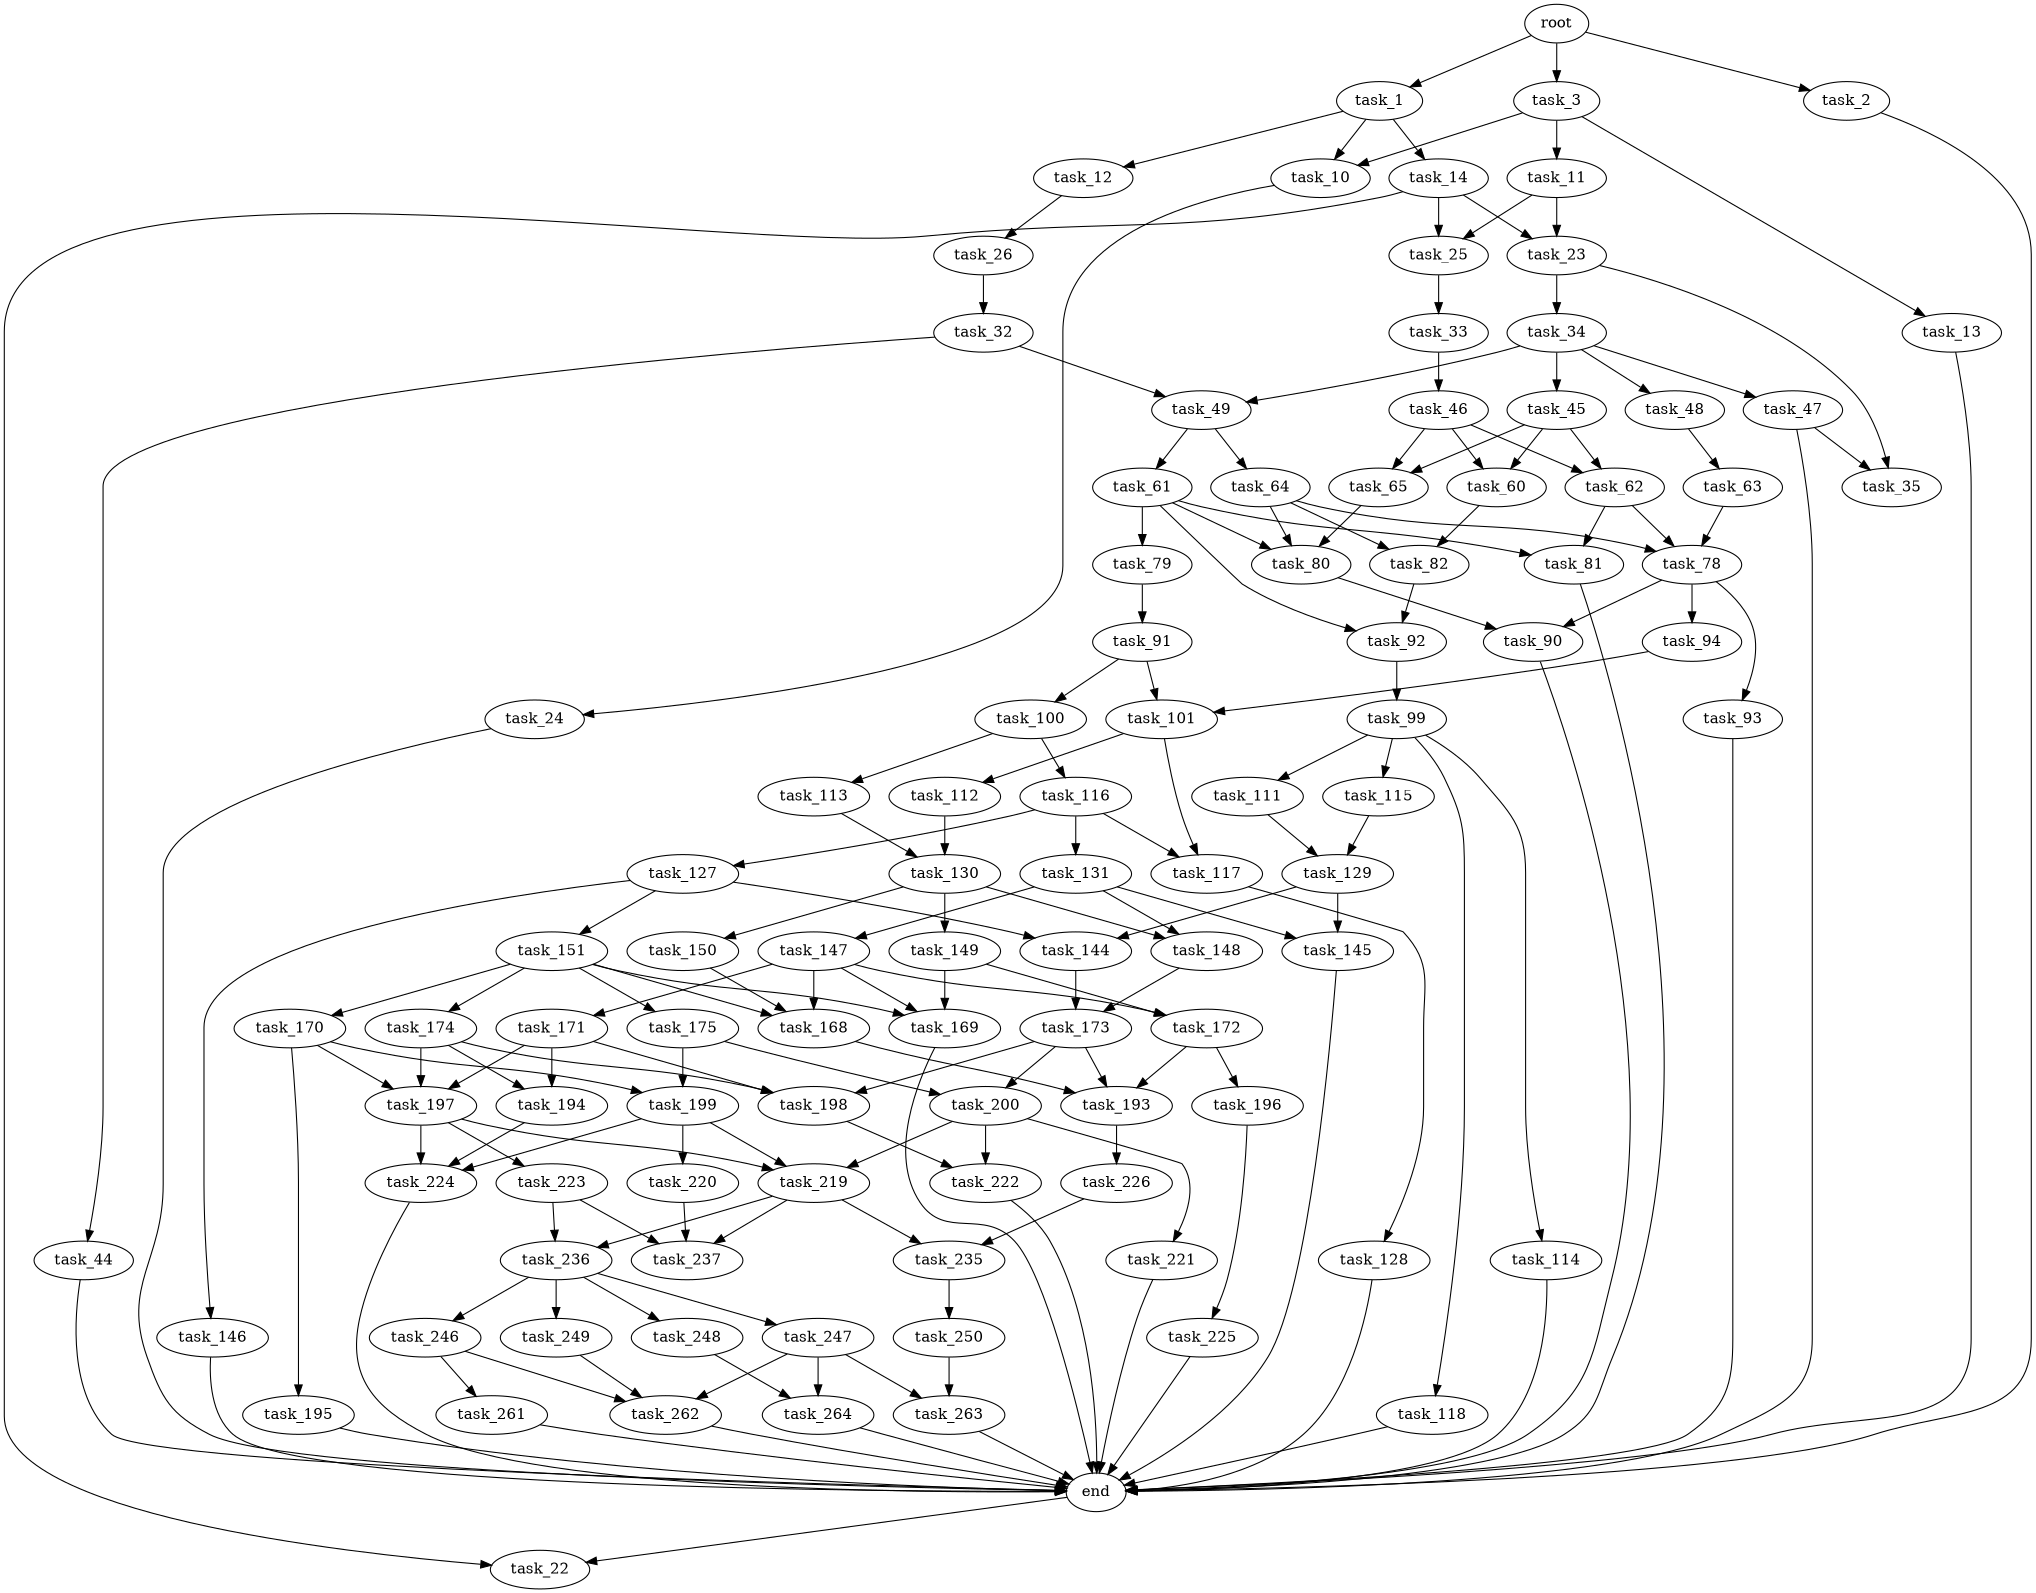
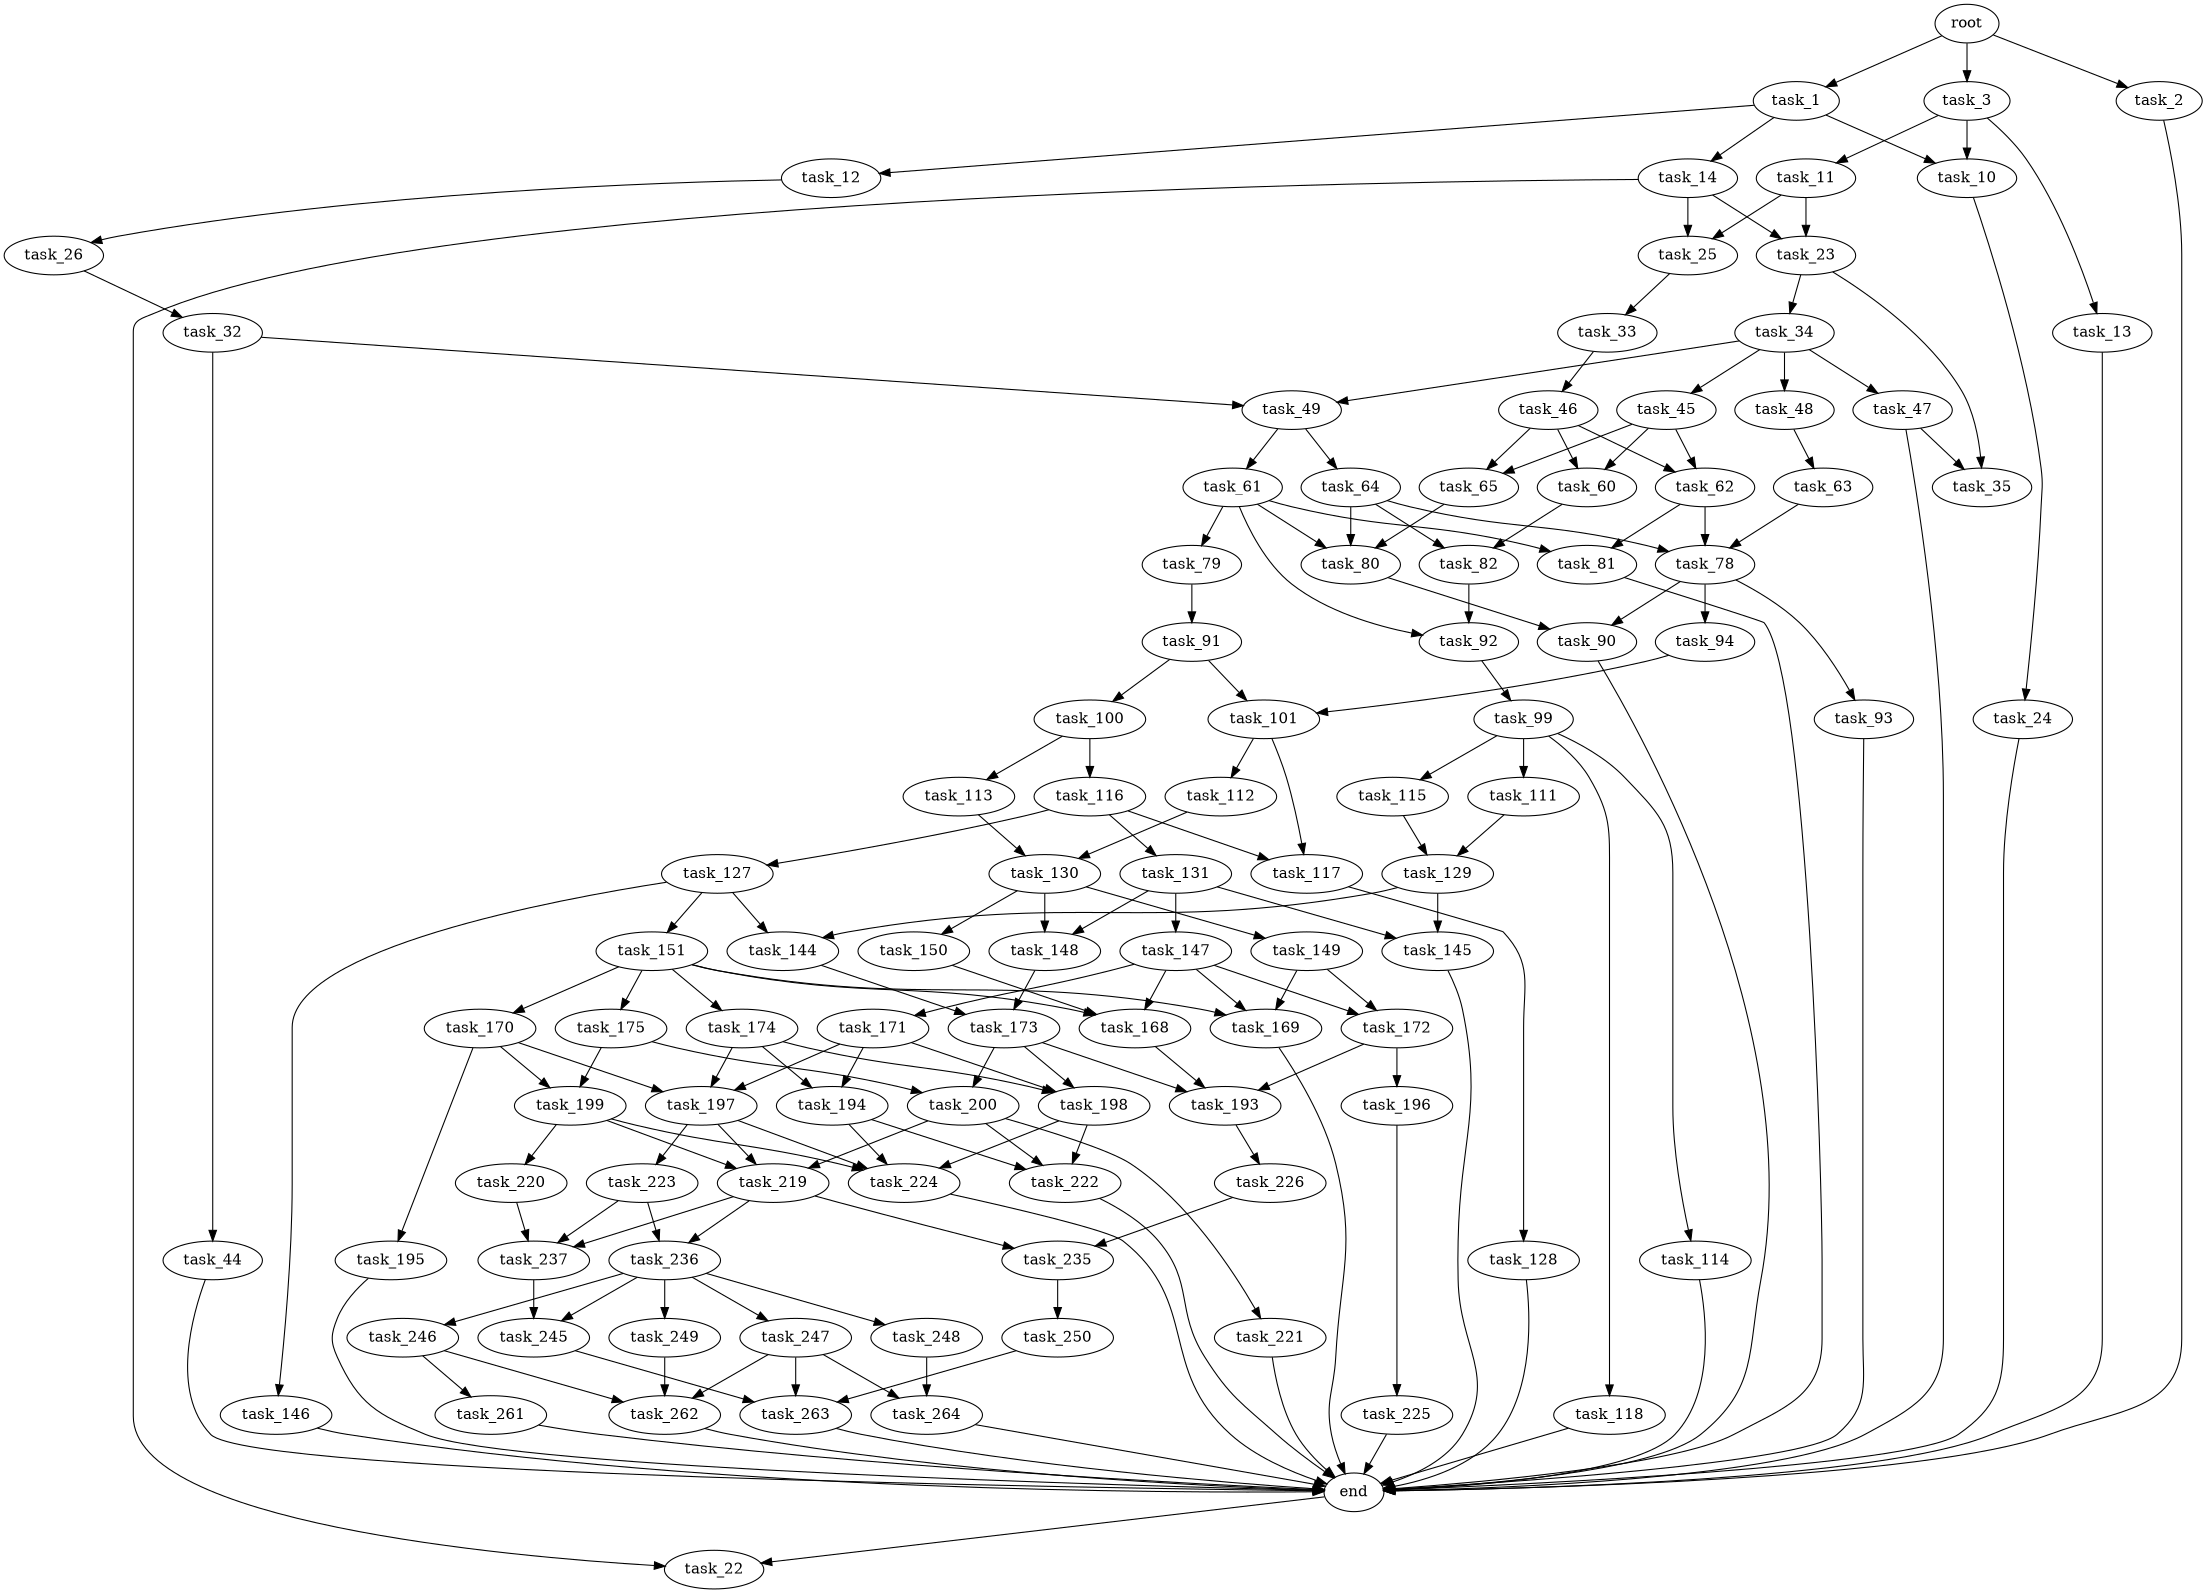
  digraph {
    root
    task_1
    task_2
    task_3
    task_10
    task_12
    task_14
    end
    task_11
    task_13
    task_24
    task_26
    task_23
    task_25
    task_22
    task_34
    task_35
    task_33
    task_32
    task_49
    task_45
    task_47
    task_48
    task_46
    task_44
    task_61
    task_64
    task_60
    task_62
    task_65
    task_63
    task_82
    task_81
    task_78
    task_80
    task_79
    task_92
    task_91
    task_90
    task_93
    task_94
    task_101
    task_100
    task_99
    task_113
    task_116
    task_112
    task_117
    task_111
    task_114
    task_115
    task_118
    task_129
    task_130
    task_127
    task_131
    task_128
    task_144
    task_145
    task_148
    task_149
    task_150
    task_146
    task_151
    task_147
    task_173
    task_168
    task_169
    task_170
    task_174
    task_175
    task_172
    task_171
    task_193
    task_198
    task_200
    task_197
    task_194
    task_196
    task_195
    task_199
    task_226
    task_224
    task_219
    task_223
    task_220
    task_222
    task_225
    task_221
    task_235
    task_236
    task_237
    task_250
+   task_245
    task_246
    task_247
    task_248
    task_249
    task_263
    task_261
    task_262
    task_264
    root -> task_1
    root -> task_2
    root -> task_3
    task_1 -> task_10
    task_1 -> task_12
    task_1 -> task_14
    task_2 -> end
    task_3 -> task_10
    task_3 -> task_11
    task_3 -> task_13
    task_10 -> task_24
    task_12 -> task_26
    task_14 -> task_23
    task_14 -> task_25
    task_14 -> task_22
    end -> task_22
    task_11 -> task_23
    task_11 -> task_25
    task_13 -> end
    task_24 -> end
    task_26 -> task_32
    task_23 -> task_34
    task_23 -> task_35
    task_25 -> task_33
    task_34 -> task_49
    task_34 -> task_45
    task_34 -> task_47
    task_34 -> task_48
    task_33 -> task_46
    task_32 -> task_49
    task_32 -> task_44
    task_49 -> task_61
    task_49 -> task_64
    task_45 -> task_60
    task_45 -> task_62
    task_45 -> task_65
    task_47 -> end
    task_47 -> task_35
    task_48 -> task_63
    task_46 -> task_60
    task_46 -> task_62
    task_46 -> task_65
    task_44 -> end
    task_61 -> task_81
    task_61 -> task_80
    task_61 -> task_79
    task_61 -> task_92
    task_64 -> task_82
    task_64 -> task_78
    task_64 -> task_80
    task_60 -> task_82
    task_62 -> task_81
    task_62 -> task_78
    task_65 -> task_80
    task_63 -> task_78
    task_82 -> task_92
    task_81 -> end
    task_78 -> task_90
    task_78 -> task_93
    task_78 -> task_94
    task_80 -> task_90
    task_79 -> task_91
    task_92 -> task_99
    task_91 -> task_101
    task_91 -> task_100
    task_90 -> end
    task_93 -> end
    task_94 -> task_101
    task_101 -> task_112
    task_101 -> task_117
    task_100 -> task_113
    task_100 -> task_116
    task_99 -> task_111
    task_99 -> task_114
    task_99 -> task_115
    task_99 -> task_118
    task_113 -> task_130
    task_116 -> task_117
    task_116 -> task_127
    task_116 -> task_131
    task_112 -> task_130
    task_117 -> task_128
    task_111 -> task_129
    task_114 -> end
    task_115 -> task_129
    task_118 -> end
    task_129 -> task_144
    task_129 -> task_145
    task_130 -> task_148
    task_130 -> task_149
    task_130 -> task_150
    task_127 -> task_144
    task_127 -> task_146
    task_127 -> task_151
    task_131 -> task_145
    task_131 -> task_148
    task_131 -> task_147
    task_128 -> end
    task_144 -> task_173
    task_145 -> end
    task_148 -> task_173
    task_149 -> task_169
    task_149 -> task_172
    task_150 -> task_168
    task_146 -> end
    task_151 -> task_168
    task_151 -> task_169
    task_151 -> task_170
    task_151 -> task_174
    task_151 -> task_175
    task_147 -> task_168
    task_147 -> task_169
    task_147 -> task_172
    task_147 -> task_171
    task_173 -> task_193
    task_173 -> task_198
    task_173 -> task_200
    task_168 -> task_193
    task_169 -> end
    task_170 -> task_197
    task_170 -> task_195
    task_170 -> task_199
    task_174 -> task_198
    task_174 -> task_197
    task_174 -> task_194
    task_175 -> task_200
    task_175 -> task_199
    task_172 -> task_193
    task_172 -> task_196
    task_171 -> task_198
    task_171 -> task_197
    task_171 -> task_194
    task_193 -> task_226
+   task_198 -> task_224
    task_198 -> task_222
    task_200 -> task_219
    task_200 -> task_222
    task_200 -> task_221
    task_197 -> task_224
    task_197 -> task_219
    task_197 -> task_223
    task_194 -> task_224
+   task_194 -> task_222
    task_196 -> task_225
    task_195 -> end
    task_199 -> task_224
    task_199 -> task_219
    task_199 -> task_220
    task_226 -> task_235
    task_224 -> end
    task_219 -> task_235
    task_219 -> task_236
    task_219 -> task_237
    task_223 -> task_236
    task_223 -> task_237
    task_220 -> task_237
    task_222 -> end
    task_225 -> end
    task_221 -> end
    task_235 -> task_250
+   task_236 -> task_245
    task_236 -> task_246
    task_236 -> task_247
    task_236 -> task_248
    task_236 -> task_249
+   task_237 -> task_245
    task_250 -> task_263
+   task_245 -> task_263
    task_246 -> task_261
    task_246 -> task_262
    task_247 -> task_263
    task_247 -> task_262
    task_247 -> task_264
    task_248 -> task_264
    task_249 -> task_262
    task_263 -> end
    task_261 -> end
    task_262 -> end
    task_264 -> end
  }
